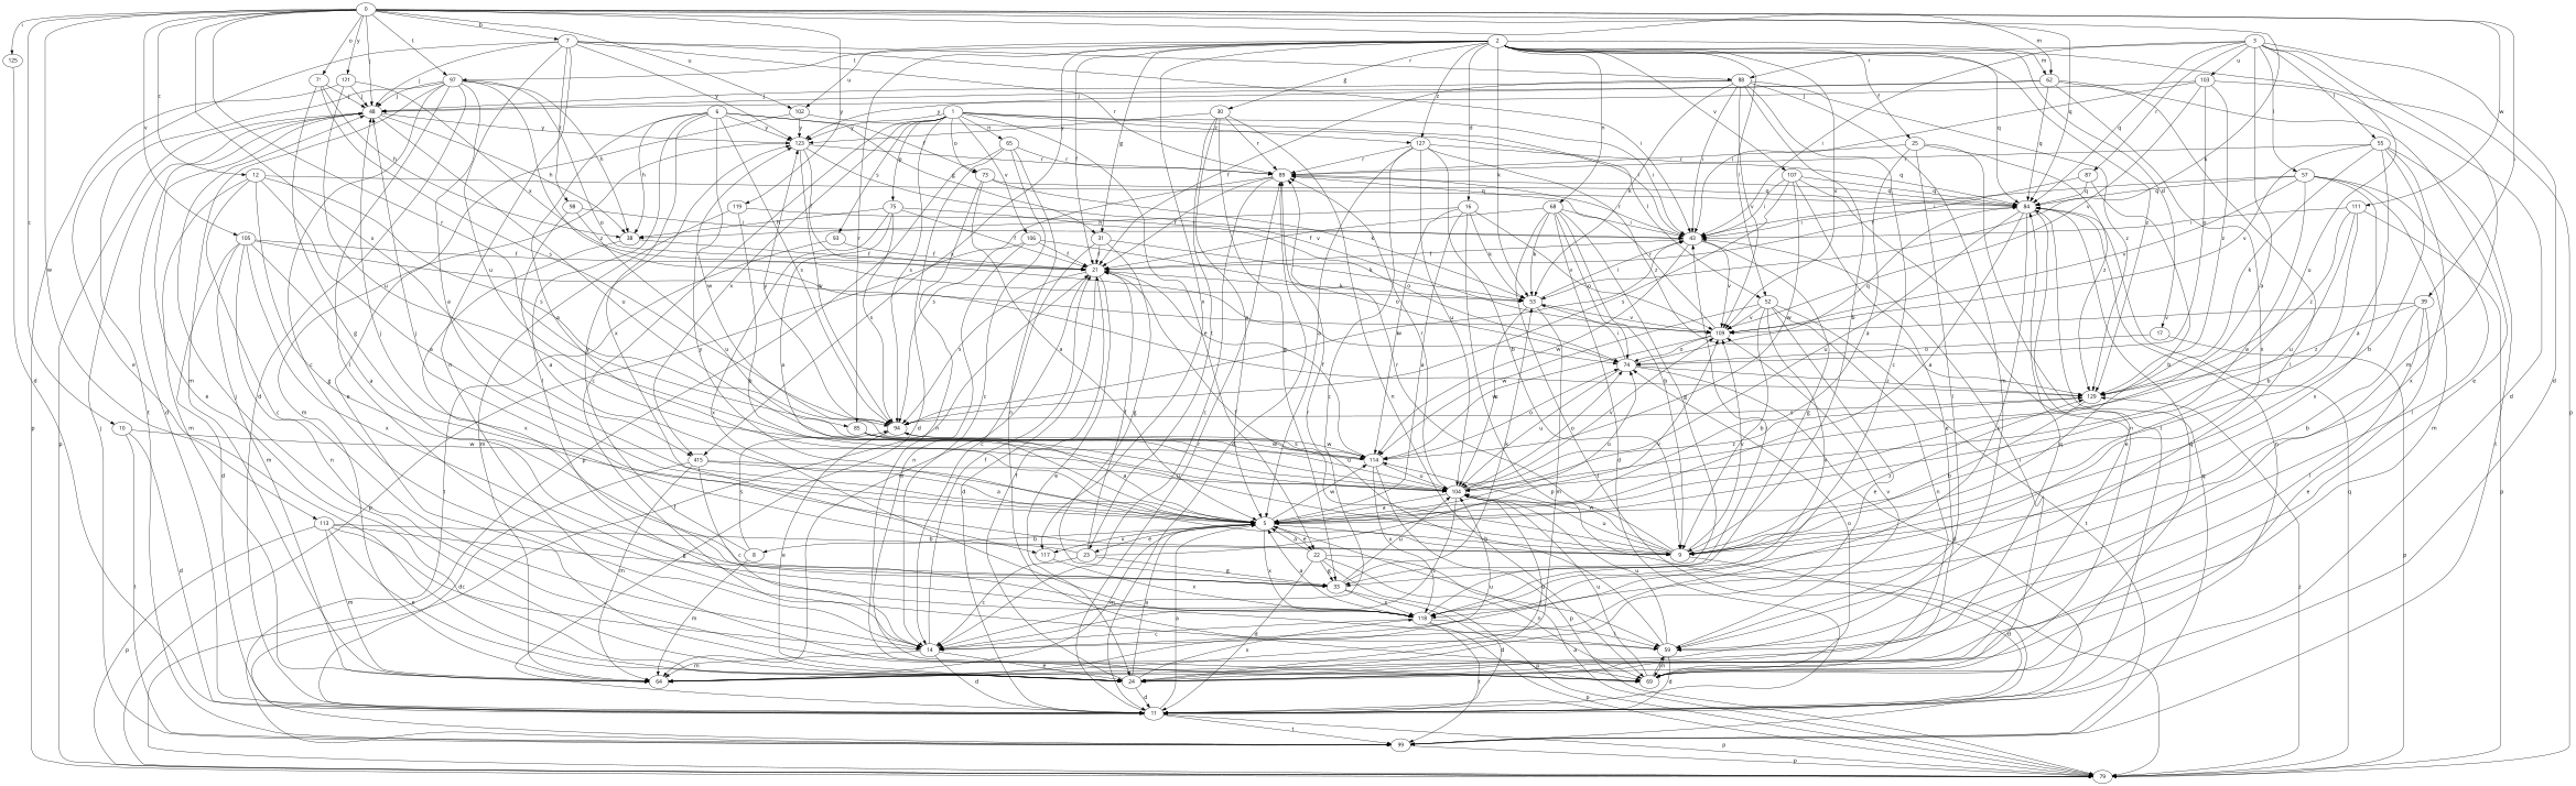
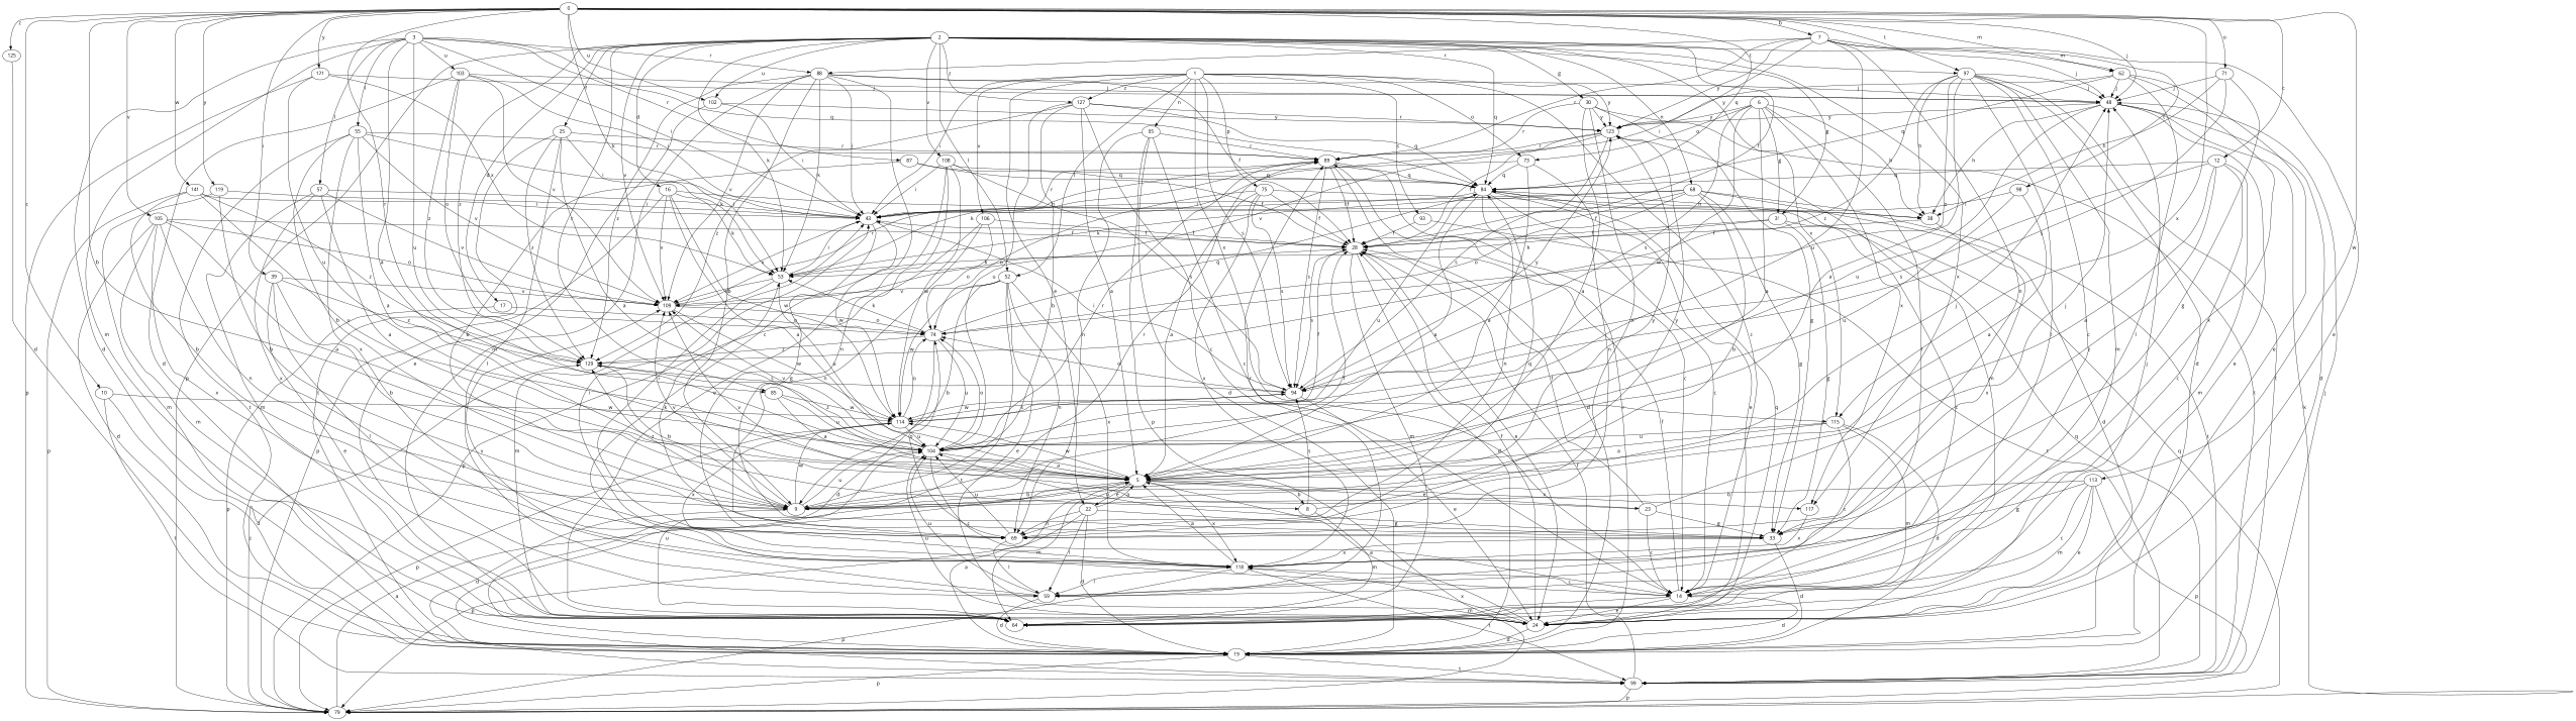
  strict digraph {
    fontname="Open Sans"
    node [fontname="Open Sans"]
    edge [fontname="Open Sans"]
    0
    7
    8
    10
    12
    39
    48
    53
    62
    71
    84
    85
    97
    102
    105
-   111
+   111 [label=141]
    113
-   115 [label=415]
+   115
    119
    121
    125
    43
    123
    88
    104
    24
    69
    89
    98
    94
    64
-   19 [label=11]
+   19
    114
    99
    14
    5
    33
    109
    129
    59
    9
    79
    38
    118
    74
-   28 [label=21]
+   28
    1
    22
    n49 [label=52]
    65
    73
    75
    93
    106
    127
    2
    16
    17
    25
    30
    31
    68
-   108 [label=107]
+   108
    117
    3
    55
    57
    87
    103
    23
    n71 [label=6]
    0 -> 7 [label=b]
+   0 -> 8 [label=b]
    0 -> 10 [label=c]
    0 -> 12 [label=c]
    0 -> 39 [label=i]
    0 -> 48 [label=j]
    0 -> 53 [label=k]
    0 -> 62 [label=m]
    0 -> 71 [label=o]
    0 -> 84 [label=q]
    0 -> 85 [label=r]
    0 -> 97 [label=t]
    0 -> 102 [label=u]
    0 -> 105 [label=v]
    0 -> 111 [label=w]
    0 -> 113 [label=w]
    0 -> 115 [label=x]
    0 -> 119 [label=y]
    0 -> 121 [label=y]
-   0 -> 125 [label=i]
+   0 -> 125 [label=z]
    7 -> 48 [label=j]
    7 -> 43 [label=i]
    7 -> 123 [label=y]
    7 -> 88 [label=r]
    7 -> 104 [label=u]
    7 -> 24 [label=e]
    7 -> 69 [label=n]
    7 -> 89 [label=r]
    7 -> 98 [label=t]
    8 -> 123 [label=y]
    8 -> 94 [label=s]
    8 -> 64 [label=m]
    10 -> 19 [label=d]
    10 -> 114 [label=w]
    10 -> 99 [label=t]
    12 -> 84 [label=q]
    12 -> 94 [label=s]
    12 -> 64 [label=m]
    12 -> 14 [label=c]
    12 -> 5 [label=a]
-   12 -> 33 [label=g]
+   12 -> 33 [label=z]
    39 -> 24 [label=e]
    39 -> 109 [label=v]
    39 -> 129 [label=z]
    39 -> 59 [label=l]
    39 -> 9 [label=b]
    48 -> 123 [label=y]
    48 -> 104 [label=u]
    48 -> 24 [label=e]
    48 -> 19 [label=d]
-   48 -> 79 [label=p]
+   48 -> 79 [label=k]
    48 -> 38 [label=h]
    53 -> 43 [label=i]
    53 -> 104 [label=u]
    53 -> 64 [label=m]
    53 -> 109 [label=v]
    62 -> 48 [label=j]
    62 -> 84 [label=q]
    62 -> 123 [label=y]
    62 -> 24 [label=e]
    62 -> 59 [label=l]
    62 -> 118 [label=x]
    71 -> 48 [label=j]
    71 -> 94 [label=s]
    71 -> 33 [label=g]
    71 -> 38 [label=h]
    84 -> 43 [label=i]
    84 -> 104 [label=u]
    84 -> 24 [label=e]
    84 -> 69 [label=n]
    84 -> 14 [label=c]
    84 -> 5 [label=a]
    85 -> 104 [label=u]
    85 -> 114 [label=w]
    85 -> 5 [label=a]
    97 -> 48 [label=j]
    97 -> 64 [label=m]
    97 -> 19 [label=d]
    97 -> 99 [label=t]
    97 -> 14 [label=c]
    97 -> 5 [label=a]
    97 -> 129 [label=z]
    97 -> 59 [label=l]
    97 -> 38 [label=h]
    97 -> 74 [label=o]
    102 -> 43 [label=i]
    102 -> 123 [label=y]
    102 -> 24 [label=e]
    105 -> 69 [label=n]
    105 -> 64 [label=m]
    105 -> 19 [label=d]
    105 -> 5 [label=a]
-   105 -> 109 [label=v]
+   105 -> 109 [label=o]
    105 -> 118 [label=x]
    105 -> 28 [label=f]
    111 -> 43 [label=i]
    111 -> 104 [label=u]
    111 -> 129 [label=z]
    111 -> 9 [label=b]
    111 -> 79 [label=p]
    113 -> 24 [label=e]
    113 -> 64 [label=m]
    113 -> 14 [label=c]
    113 -> 33 [label=g]
    113 -> 9 [label=b]
    113 -> 79 [label=p]
    115 -> 104 [label=u]
    115 -> 64 [label=m]
    115 -> 19 [label=d]
    115 -> 14 [label=c]
    115 -> 5 [label=a]
    119 -> 43 [label=i]
    119 -> 64 [label=m]
    119 -> 9 [label=b]
    121 -> 48 [label=j]
    121 -> 53 [label=x]
    121 -> 104 [label=u]
    121 -> 79 [label=p]
    125 -> 19 [label=d]
    43 -> 89 [label=r]
    43 -> 114 [label=w]
    43 -> 33 [label=g]
    43 -> 109 [label=v]
    43 -> 28 [label=f]
    123 -> 89 [label=r]
    123 -> 94 [label=s]
    123 -> 64 [label=m]
    123 -> 109 [label=v]
    123 -> 28 [label=f]
    88 -> 48 [label=j]
    88 -> 53 [label=k]
    88 -> 43 [label=i]
    88 -> 64 [label=m]
    88 -> 14 [label=c]
    88 -> 109 [label=v]
    88 -> 129 [label=z]
    88 -> 9 [label=b]
    88 -> 28 [label=f]
    104 -> 89 [label=r]
    104 -> 14 [label=c]
    104 -> 5 [label=a]
    104 -> 109 [label=v]
    104 -> 129 [label=z]
    104 -> 74 [label=o]
    24 -> 48 [label=j]
    24 -> 84 [label=q]
    24 -> 104 [label=u]
    24 -> 19 [label=d]
    24 -> 5 [label=a]
    24 -> 118 [label=x]
    24 -> 28 [label=f]
    69 -> 84 [label=q]
    69 -> 43 [label=i]
    69 -> 104 [label=u]
    69 -> 59 [label=l]
    69 -> 74 [label=o]
    89 -> 84 [label=q]
    89 -> 94 [label=s]
    89 -> 19 [label=d]
    89 -> 14 [label=c]
    89 -> 28 [label=f]
    98 -> 43 [label=i]
    98 -> 104 [label=u]
    98 -> 5 [label=a]
    94 -> 43 [label=i]
    94 -> 123 [label=y]
    94 -> 24 [label=e]
    94 -> 114 [label=w]
    64 -> 104 [label=u]
    19 -> 89 [label=r]
    19 -> 99 [label=t]
    19 -> 5 [label=a]
    19 -> 79 [label=p]
    114 -> 104 [label=u]
    114 -> 94 [label=s]
    114 -> 79 [label=p]
    114 -> 118 [label=x]
    114 -> 74 [label=o]
    114 -> 28 [label=f]
    99 -> 48 [label=j]
    99 -> 84 [label=q]
    99 -> 79 [label=p]
    99 -> 28 [label=f]
    14 -> 24 [label=e]
    14 -> 64 [label=m]
    14 -> 19 [label=d]
    14 -> 28 [label=f]
    5 -> 8 [label=b]
    5 -> 64 [label=m]
    5 -> 114 [label=w]
    5 -> 9 [label=b]
    5 -> 118 [label=x]
-   5 -> 74 [label=o]
+   94 -> 74 [label=o]
    5 -> 22 [label=e]
    5 -> 117 [label=x]
    5 -> 23 [label=e]
    33 -> 53 [label=k]
    33 -> 104 [label=u]
    33 -> 19 [label=d]
    33 -> 118 [label=x]
    109 -> 89 [label=r]
    109 -> 114 [label=w]
    109 -> 74 [label=o]
    129 -> 94 [label=s]
    129 -> 9 [label=b]
    59 -> 104 [label=u]
-   59 -> 69 [label=n]
    59 -> 89 [label=r]
    59 -> 19 [label=d]
    59 -> 109 [label=v]
    9 -> 48 [label=j]
    9 -> 123 [label=y]
    9 -> 104 [label=u]
    9 -> 89 [label=r]
    9 -> 19 [label=d]
    9 -> 114 [label=w]
    9 -> 109 [label=v]
    9 -> 129 [label=z]
    9 -> 28 [label=f]
    79 -> 84 [label=q]
    79 -> 5 [label=a]
    79 -> 129 [label=z]
    38 -> 118 [label=x]
    38 -> 28 [label=f]
    118 -> 43 [label=i]
    118 -> 99 [label=t]
    118 -> 14 [label=c]
    118 -> 5 [label=a]
    118 -> 59 [label=l]
    118 -> 79 [label=p]
-   74 -> 53 [label=i]
+   74 -> 53 [label=k]
    74 -> 84 [label=q]
    74 -> 104 [label=u]
    74 -> 19 [label=d]
    74 -> 129 [label=z]
    28 -> 53 [label=k]
    28 -> 24 [label=e]
    28 -> 94 [label=s]
    28 -> 64 [label=m]
    28 -> 19 [label=d]
    1 -> 115 [label=x]
    1 -> 43 [label=i]
    1 -> 123 [label=y]
    1 -> 94 [label=s]
    1 -> 14 [label=c]
    1 -> 22 [label=e]
    1 -> n49 [label=l]
    1 -> 65 [label=n]
    1 -> 73 [label=o]
    1 -> 75 [label=p]
    1 -> 93 [label=s]
    1 -> 106 [label=v]
    1 -> 127 [label=z]
    22 -> 69 [label=n]
    22 -> 19 [label=d]
    22 -> 5 [label=a]
    22 -> 33 [label=g]
    22 -> 59 [label=l]
    22 -> 79 [label=p]
    n49 -> 24 [label=e]
    n49 -> 69 [label=n]
    n49 -> 114 [label=w]
    n49 -> 99 [label=t]
    n49 -> 109 [label=v]
    n49 -> 9 [label=b]
    n49 -> 118 [label=x]
    65 -> 69 [label=n]
    65 -> 89 [label=r]
    65 -> 19 [label=d]
    65 -> 14 [label=c]
    65 -> 79 [label=p]
    73 -> 53 [label=k]
    73 -> 84 [label=q]
    73 -> 69 [label=n]
    73 -> 5 [label=a]
    75 -> 94 [label=s]
    75 -> 5 [label=a]
    75 -> 38 [label=h]
    75 -> 118 [label=x]
    75 -> 74 [label=o]
    75 -> 28 [label=f]
    93 -> 99 [label=t]
    93 -> 28 [label=f]
    106 -> 69 [label=n]
    106 -> 79 [label=p]
    106 -> 74 [label=o]
    106 -> 28 [label=f]
    127 -> 84 [label=q]
    127 -> 104 [label=u]
-   127 -> 89 [label=r]
+   127 -> 123 [label=r]
    127 -> 14 [label=c]
    127 -> 5 [label=a]
    127 -> 129 [label=z]
    127 -> 9 [label=b]
    2 -> 53 [label=k]
    2 -> 62 [label=m]
    2 -> 84 [label=q]
    2 -> 85 [label=r]
    2 -> 97 [label=t]
    2 -> 102 [label=u]
    2 -> 115 [label=x]
    2 -> 109 [label=v]
    2 -> 129 [label=z]
    2 -> 79 [label=p]
    2 -> 28 [label=f]
    2 -> n49 [label=l]
    2 -> 127 [label=z]
    2 -> 16 [label=d]
    2 -> 17 [label=d]
    2 -> 25 [label=f]
    2 -> 30 [label=g]
    2 -> 31 [label=g]
    2 -> 68 [label=n]
    2 -> 108 [label=v]
    2 -> 117 [label=x]
    16 -> 53 [label=k]
    16 -> 114 [label=w]
    16 -> 5 [label=a]
    16 -> 109 [label=v]
    16 -> 79 [label=p]
    16 -> 38 [label=h]
    17 -> 79 [label=p]
    17 -> 74 [label=o]
+   25 -> 43 [label=i]
    25 -> 89 [label=r]
    25 -> 19 [label=t]
    25 -> 5 [label=a]
    25 -> 129 [label=z]
    25 -> 59 [label=l]
    30 -> 123 [label=y]
    30 -> 69 [label=n]
    30 -> 89 [label=r]
-   30 -> 23 [label=t]
+   30 -> 99 [label=t]
    30 -> 5 [label=a]
    30 -> 33 [label=g]
    31 -> 53 [label=k]
    31 -> 14 [label=c]
    31 -> 33 [label=g]
    31 -> 28 [label=f]
    68 -> 53 [label=k]
    68 -> 43 [label=i]
    68 -> 19 [label=d]
    68 -> 99 [label=t]
    68 -> 33 [label=g]
    68 -> 9 [label=b]
    68 -> 74 [label=o]
    68 -> 28 [label=f]
    108 -> 84 [label=q]
    108 -> 43 [label=i]
    108 -> 24 [label=e]
    108 -> 69 [label=n]
    108 -> 94 [label=s]
    108 -> 114 [label=w]
    117 -> 118 [label=x]
    3 -> 84 [label=q]
    3 -> 43 [label=i]
    3 -> 88 [label=r]
    3 -> 104 [label=u]
    3 -> 64 [label=m]
    3 -> 19 [label=d]
    3 -> 5 [label=a]
    3 -> 55 [label=l]
    3 -> 57 [label=l]
    3 -> 87 [label=r]
    3 -> 103 [label=u]
-   55 -> 129 [label=k]
+   55 -> 53 [label=k]
    55 -> 89 [label=r]
    55 -> 99 [label=t]
    55 -> 5 [label=a]
    55 -> 109 [label=v]
    55 -> 9 [label=b]
    55 -> 118 [label=x]
-   57 -> 84 [label=q]
    57 -> 43 [label=i]
    57 -> 64 [label=m]
    57 -> 5 [label=a]
    57 -> 109 [label=v]
-   57 -> 59 [label=l]
    57 -> 118 [label=x]
    87 -> 84 [label=q]
    87 -> 9 [label=b]
    87 -> 28 [label=f]
    103 -> 48 [label=j]
    103 -> 43 [label=i]
    103 -> 19 [label=d]
    103 -> 109 [label=v]
    103 -> 129 [label=z]
    103 -> 74 [label=o]
    23 -> 48 [label=j]
    23 -> 14 [label=c]
    23 -> 33 [label=g]
    23 -> 109 [label=v]
    23 -> 28 [label=f]
    n71 -> 123 [label=y]
    n71 -> 94 [label=s]
    n71 -> 114 [label=w]
    n71 -> 5 [label=a]
    n71 -> 59 [label=l]
    n71 -> 38 [label=h]
-   n71 -> 73 [label=f]
+   n71 -> 73 [label=o]
    n71 -> 31 [label=g]
    n71 -> 117 [label=x]
  }
